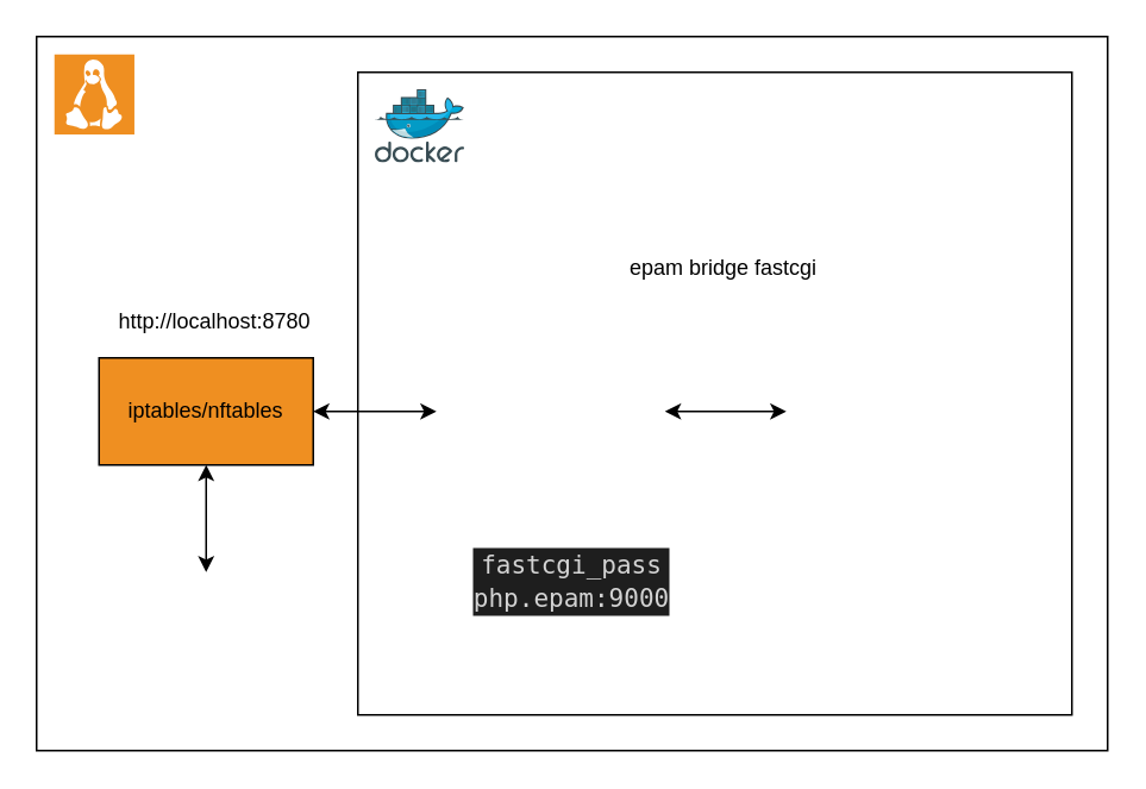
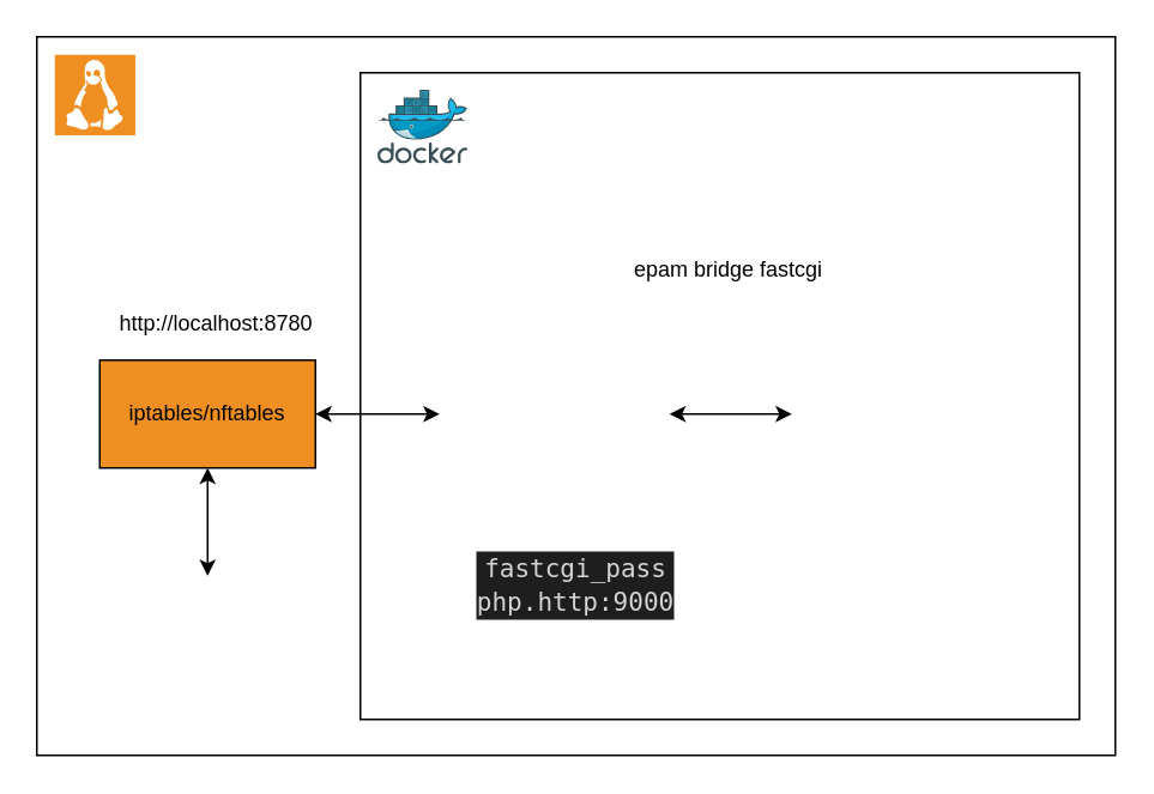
  <mxCell id="0" />
  <mxCell id="1" parent="0" />
  <mxCell id="2" value="" style="rounded=0;whiteSpace=wrap;html=1;" vertex="1" parent="1"><mxGeometry x="20" y="20" width="600" height="400" as="geometry" /></mxCell>
  <mxCell id="3" value="" style="rounded=0;whiteSpace=wrap;html=1;" vertex="1" parent="1"><mxGeometry x="200" y="40" width="400" height="360" as="geometry" /></mxCell>
  <mxCell id="4" value="" style="aspect=fixed;html=1;points=[];align=center;image;fontSize=12;image=img/lib/mscae/Docker.svg;" vertex="1" parent="1"><mxGeometry x="210" y="50" width="50" height="41" as="geometry" /></mxCell>
  <mxCell id="5" value="" style="shadow=0;dashed=0;html=1;strokeColor=none;fillColor=#EF8F21;labelPosition=center;verticalLabelPosition=bottom;verticalAlign=top;align=center;outlineConnect=0;shape=mxgraph.veeam.linux;" vertex="1" parent="1"><mxGeometry x="30" y="30" width="44.8" height="44.8" as="geometry" /></mxCell>
  <mxCell id="6" value="" style="shape=image;html=1;verticalAlign=top;verticalLabelPosition=bottom;labelBackgroundColor=#ffffff;imageAspect=0;aspect=fixed;image=https://cdn3.iconfinder.com/data/icons/logos-brands-3/24/logo_brand_brands_logos_chrome-128.png" vertex="1" parent="1"><mxGeometry x="90" y="320" width="50" height="50" as="geometry" /></mxCell>
  <mxCell id="7" value="iptables/nftables" style="rounded=0;whiteSpace=wrap;html=1;fillColor=#ef8f21;" vertex="1" parent="1"><mxGeometry x="55" y="200" width="120" height="60" as="geometry" /></mxCell>
  <mxCell id="8" value="" style="endArrow=classic;html=1;entryX=0.5;entryY=1;entryDx=0;entryDy=0;startArrow=classic;startFill=1;" edge="1" parent="1" source="6" target="7"><mxGeometry width="50" height="50" relative="1" as="geometry"><mxPoint x="240" y="250" as="sourcePoint" /><mxPoint x="290" y="200" as="targetPoint" /></mxGeometry></mxCell>
  <mxCell id="9" value="http://localhost:8780" style="text;html=1;strokeColor=none;fillColor=none;align=center;verticalAlign=middle;whiteSpace=wrap;rounded=0;" vertex="1" parent="1"><mxGeometry x="100" y="170" width="40" height="20" as="geometry" /></mxCell>
  <mxCell id="10" value="" style="shape=image;html=1;verticalAlign=top;verticalLabelPosition=bottom;labelBackgroundColor=#ffffff;imageAspect=0;aspect=fixed;image=https://cdn4.iconfinder.com/data/icons/logos-brands-5/24/nginx-128.png" vertex="1" parent="1"><mxGeometry x="244" y="166" width="128" height="128" as="geometry" /></mxCell>
  <mxCell id="11" value="" style="shape=image;html=1;verticalAlign=top;verticalLabelPosition=bottom;labelBackgroundColor=#ffffff;imageAspect=0;aspect=fixed;image=https://cdn0.iconfinder.com/data/icons/zondicons/20/php-elephant-128.png" vertex="1" parent="1"><mxGeometry x="440" y="166" width="128" height="128" as="geometry" /></mxCell>
  <mxCell id="12" value="" style="endArrow=classic;html=1;entryX=0;entryY=0.5;entryDx=0;entryDy=0;exitX=1;exitY=0.5;exitDx=0;exitDy=0;startArrow=classic;startFill=1;" edge="1" parent="1" source="7" target="10"><mxGeometry width="50" height="50" relative="1" as="geometry"><mxPoint x="200" y="330" as="sourcePoint" /><mxPoint x="250" y="280" as="targetPoint" /></mxGeometry></mxCell>
  <mxCell id="13" value="" style="endArrow=classic;html=1;exitX=1;exitY=0.5;exitDx=0;exitDy=0;startArrow=classic;startFill=1;" edge="1" parent="1" source="10" target="11"><mxGeometry width="50" height="50" relative="1" as="geometry"><mxPoint x="390" y="350" as="sourcePoint" /><mxPoint x="440" y="300" as="targetPoint" /></mxGeometry></mxCell>
- <mxCell id="14" value="&lt;meta http-equiv=&quot;content-type&quot; content=&quot;text/html; charset=utf-8&quot;&gt;&lt;div style=&quot;color: rgb(212, 212, 212); background-color: rgb(30, 30, 30); font-family: &amp;quot;Droid Sans Mono&amp;quot;, monospace, monospace, &amp;quot;Droid Sans Fallback&amp;quot;; font-weight: normal; font-size: 14px; line-height: 19px;&quot;&gt;&lt;div&gt;&lt;span style=&quot;color: #d4d4d4;&quot;&gt;fastcgi_pass   php.epam:9000&lt;/span&gt;&lt;/div&gt;&lt;/div&gt;" style="text;html=1;strokeColor=none;fillColor=none;align=center;verticalAlign=middle;whiteSpace=wrap;rounded=0;" vertex="1" parent="1"><mxGeometry x="300" y="320" width="40" height="10" as="geometry" /></mxCell>
+ <mxCell id="14" value="&lt;meta http-equiv=&quot;content-type&quot; content=&quot;text/html; charset=utf-8&quot;&gt;&lt;div style=&quot;color: rgb(212, 212, 212); background-color: rgb(30, 30, 30); font-family: &amp;quot;Droid Sans Mono&amp;quot;, monospace, monospace, &amp;quot;Droid Sans Fallback&amp;quot;; font-weight: normal; font-size: 14px; line-height: 19px;&quot;&gt;&lt;div&gt;&lt;span style=&quot;color: #d4d4d4;&quot;&gt;fastcgi_pass   php.http:9000&lt;/span&gt;&lt;/div&gt;&lt;/div&gt;" style="text;html=1;strokeColor=none;fillColor=none;align=center;verticalAlign=middle;whiteSpace=wrap;rounded=0;" vertex="1" parent="1"><mxGeometry x="300" y="320" width="40" height="10" as="geometry" /></mxCell>
  <mxCell id="15" value="epam bridge fastcgi" style="text;html=1;strokeColor=none;fillColor=none;align=center;verticalAlign=middle;whiteSpace=wrap;rounded=0;" vertex="1" parent="1"><mxGeometry x="340" y="140" width="130" height="20" as="geometry" /></mxCell>
  <mxCell id="16" style="edgeStyle=orthogonalEdgeStyle;rounded=0;orthogonalLoop=1;jettySize=auto;html=1;exitX=0.5;exitY=1;exitDx=0;exitDy=0;startArrow=classic;startFill=1;" edge="1" parent="1" source="2" target="2"><mxGeometry relative="1" as="geometry" /></mxCell>
